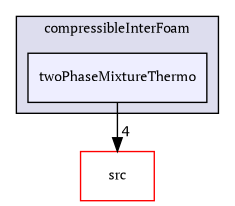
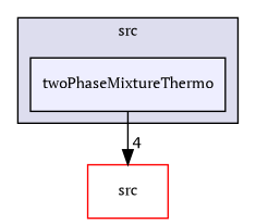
  digraph {
    compound=true
    fontname="PT Serif"
    node [fontname="PT Serif" fontsize=10 shape=box]
    n1 [fillcolor="#eeeeff" label=twoPhaseMixtureThermo pencolor=black style=filled]
    n2 [color=red label=src]
    subgraph cluster_1 {
      bgcolor="#ddddee"
      fontsize=10
-     label=compressibleInterFoam
+     label=src
      pencolor=black
      n1
    }
    n1 -> n2 [headlabel=4 labeldistance=1.5 labelfontname=Helvetica labelfontsize=10 fontname="PT Serif"]
  }
